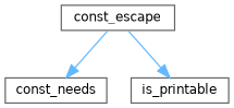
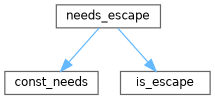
  digraph {
    rankdir=TB
    node [color=grey40 fillcolor=white fontname=Helvetica fontsize=10 shape=box style=filled]
    edge [color=steelblue1 fontname=Helvetica fontsize=10 labelfontname=Helvetica labelfontsize=10 style=solid]
    n1 [height=0.2 label=const_needs width=0.4]
-   n2 [height=0.2 label=const_escape width=0.4]
-   n3 [height=0.2 label=is_printable width=0.4]
+   n2 [height=0.2 label=needs_escape width=0.4]
+   n3 [height=0.2 label=is_escape width=0.4]
    n2 -> n1
    n2 -> n3
  }
